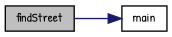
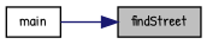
  digraph {
    rankdir=RL
    fontname="Patrick Hand"
    node [color=black fontname="Patrick Hand" fontsize=10 shape=record style=filled]
    n1 [fillcolor=grey75 fontcolor=black height=0.2 label=findStreet width=0.4]
    n2 [fillcolor=white height=0.2 label=main width=0.4]
-   n2 -> n1 [color=midnightblue dir=back fontname="Patrick Hand" fontsize=10 labelfontname=Helvetica labelfontsize=10 style=solid]
+   n1 -> n2 [color=midnightblue dir=back fontname="Patrick Hand" fontsize=10 labelfontname=Helvetica labelfontsize=10 style=solid]
  }
